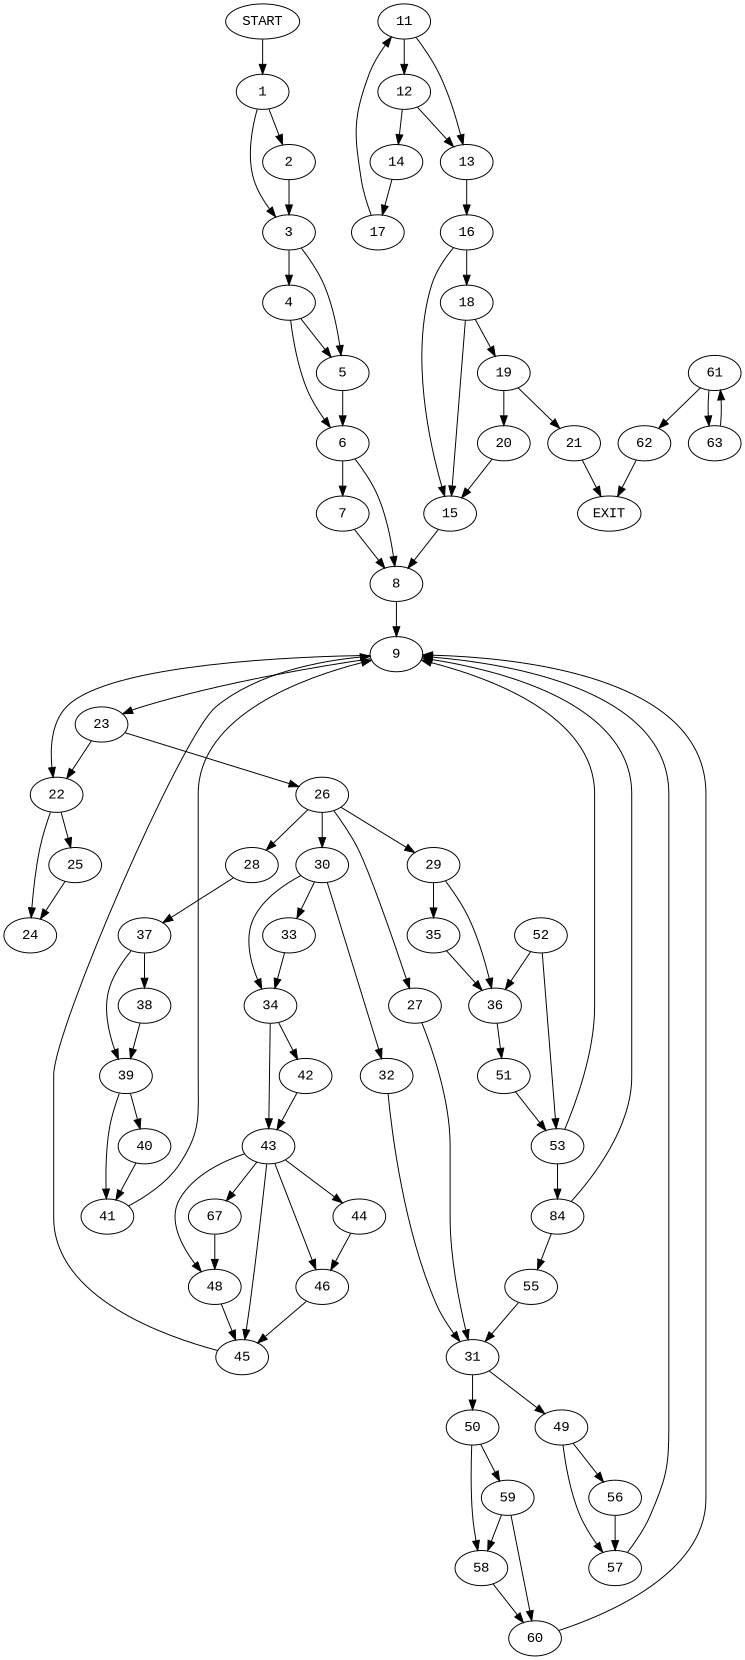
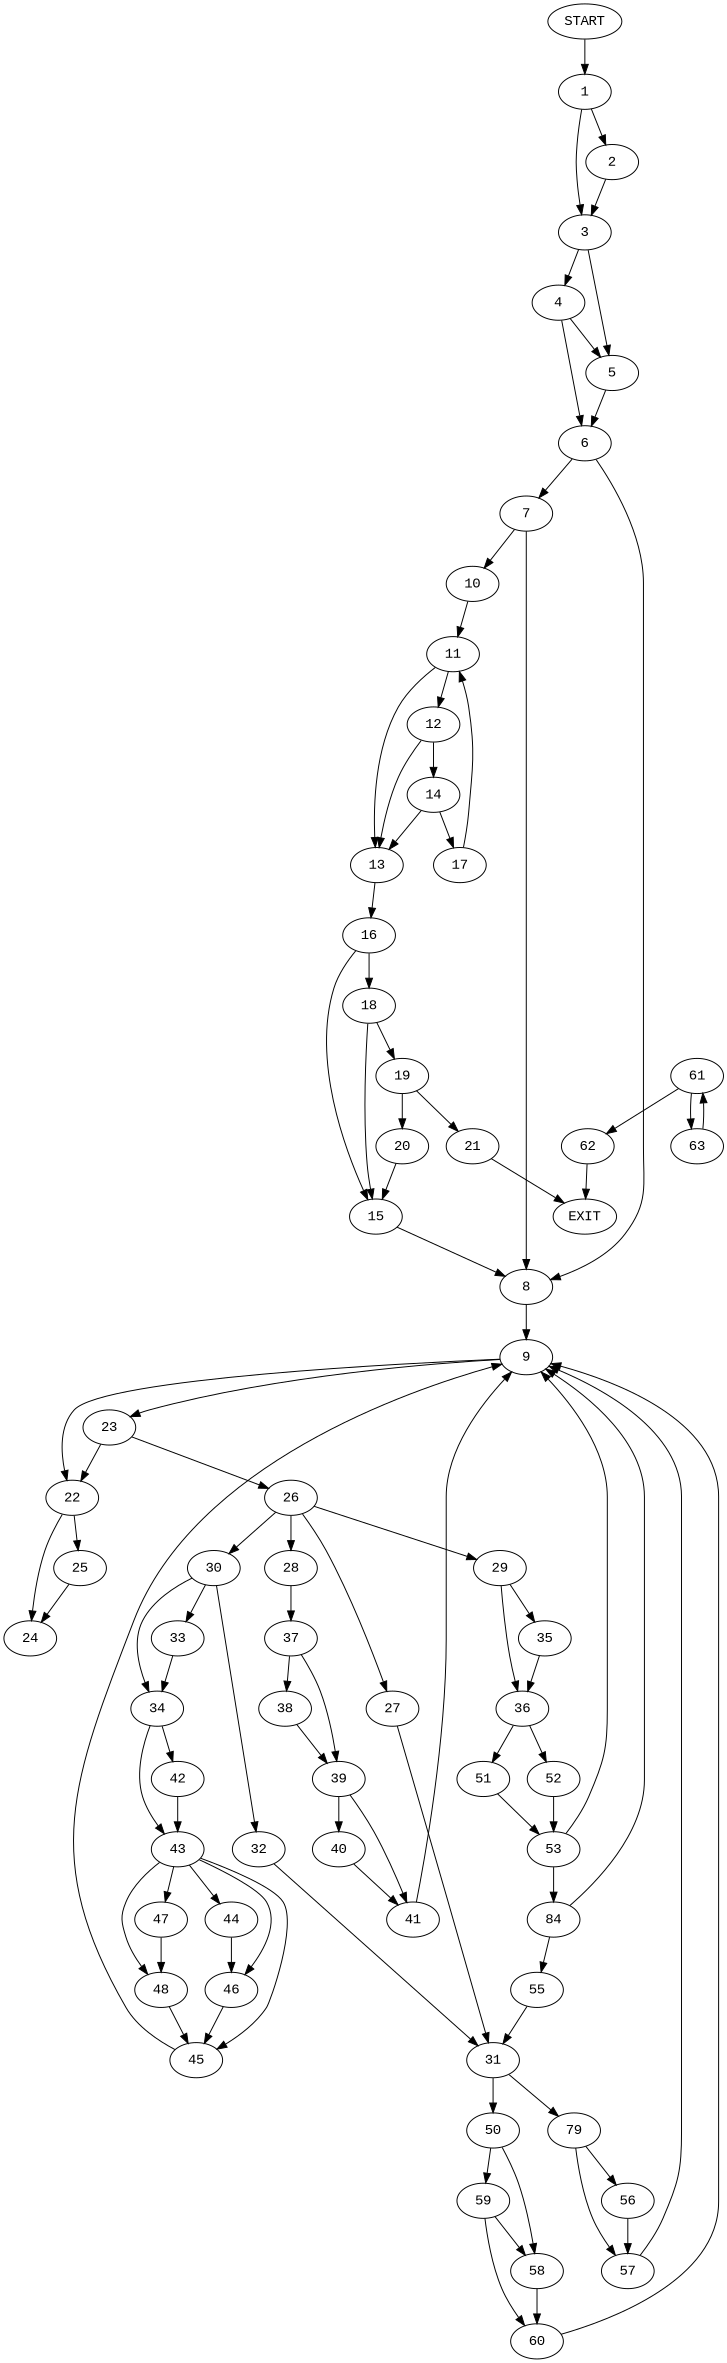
  digraph {
    fontname="Liberation Mono"
    node [fontname="Liberation Mono"]
    edge [fontname="Liberation Mono"]
    n1 [label=START]
    1
    2
    3
    n5 [label=EXIT]
    4
    5
    6
    7
    8
+   10
    9
    11
    22
    23
    24
    25
    26
    12
    13
    14
    16
    17
    15
    18
    19
    20
    21
    27
    28
    29
    30
    61
    62
    63
    31
    37
    35
    36
    32
    33
    34
-   49
+   49 [label=79]
    50
    38
    39
    51
    52
    42
    43
    56
    57
    58
    59
    44
    45
    46
-   47 [label=67]
+   47
    48
    53
    40
    41
    60
    n64 [label=84]
    55
    n1 -> 1
    1 -> 2
    1 -> 3
    2 -> 3
    3 -> 4
    3 -> 5
    4 -> 5
    4 -> 6
    5 -> 6
    6 -> 7
    6 -> 8
    7 -> 8
+   7 -> 10
    8 -> 9
+   10 -> 11
    9 -> 22
    9 -> 23
    11 -> 12
    11 -> 13
    22 -> 24
    22 -> 25
    23 -> 22
    23 -> 26
    25 -> 24
    26 -> 27
    26 -> 28
    26 -> 29
    26 -> 30
    12 -> 13
    12 -> 14
    13 -> 16
+   14 -> 13
    14 -> 17
    16 -> 15
    16 -> 18
    17 -> 11
    15 -> 8
    18 -> 15
    18 -> 19
    19 -> 20
    19 -> 21
    20 -> 15
    21 -> n5
    27 -> 31
    28 -> 37
    29 -> 35
    29 -> 36
    30 -> 32
    30 -> 33
    30 -> 34
    61 -> 62
    61 -> 63
    62 -> n5
    63 -> 61
    31 -> 49
    31 -> 50
    37 -> 38
    37 -> 39
    35 -> 36
    36 -> 51
-   52 -> 36
+   36 -> 52
    32 -> 31
    33 -> 34
    34 -> 42
    34 -> 43
    49 -> 56
    49 -> 57
    50 -> 58
    50 -> 59
    38 -> 39
    39 -> 40
    39 -> 41
    51 -> 53
    52 -> 53
    42 -> 43
    43 -> 44
    43 -> 45
    43 -> 46
    43 -> 47
    43 -> 48
    56 -> 57
    57 -> 9
    58 -> 60
    59 -> 58
    59 -> 60
    44 -> 46
    45 -> 9
    46 -> 45
    47 -> 48
    48 -> 45
    53 -> 9
    53 -> n64
    40 -> 41
    41 -> 9
    60 -> 9
    n64 -> 9
    n64 -> 55
    55 -> 31
  }
